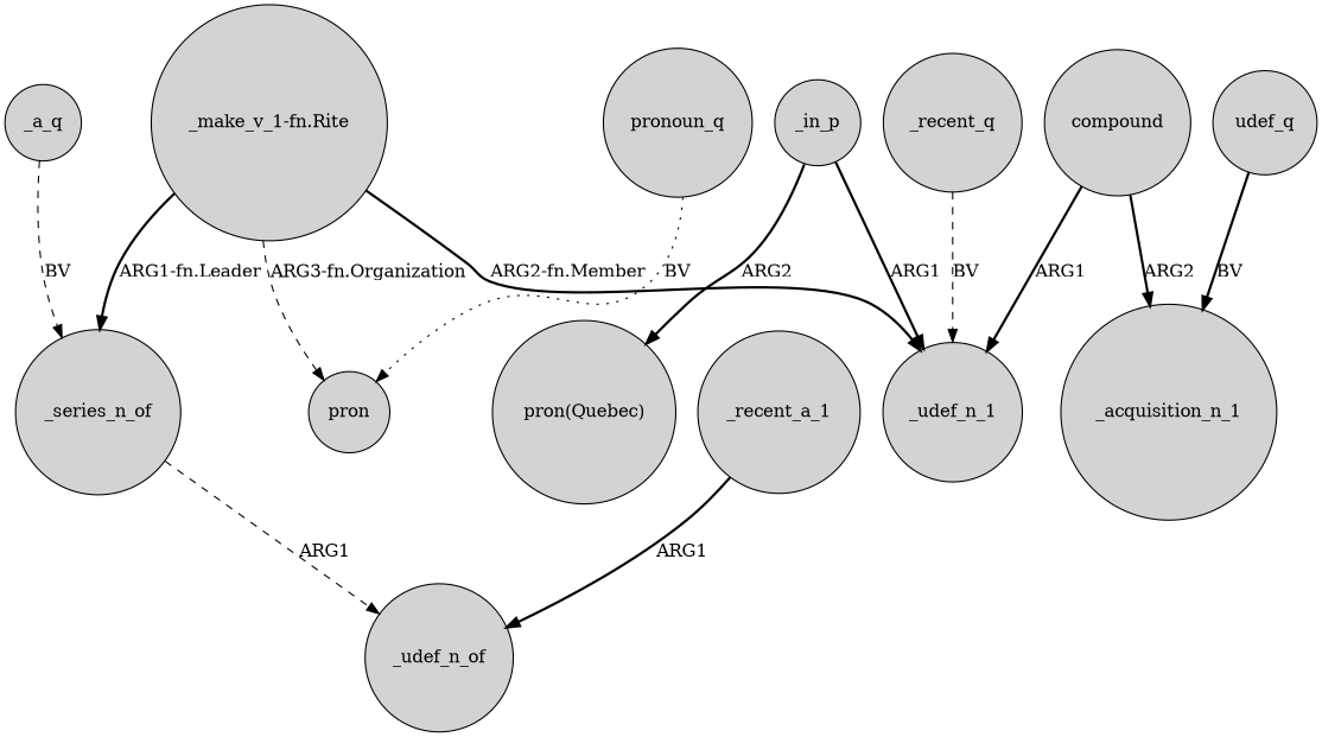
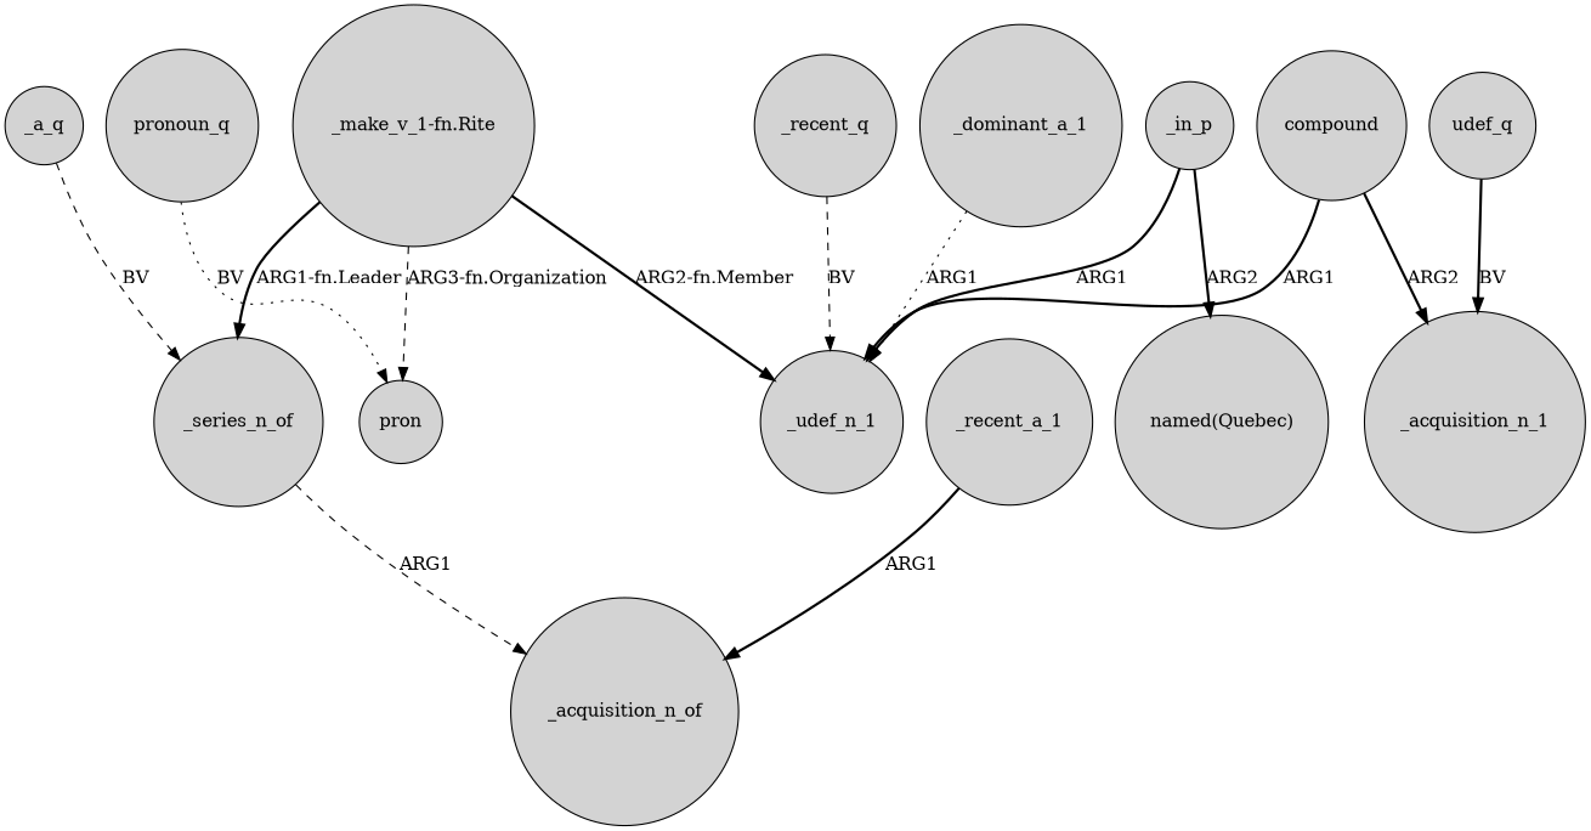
  digraph {
    node [shape=circle style=filled]
    edge [style=bold]
    n1 [label=_udef_n_1]
    "_make_v_1-fn.Rite"
    _series_n_of
    pron
-   _acquisition_n_of [label=_udef_n_of]
+   _acquisition_n_of
    _in_p
-   "named(Quebec)" [label="pron(Quebec)"]
+   "named(Quebec)"
    n8 [label=_acquisition_n_1]
    udef_q
    compound
    n11 [label=_recent_q]
    _a_q
+   _dominant_a_1
    pronoun_q
    _recent_a_1
    "_make_v_1-fn.Rite" -> n1 [label="ARG2-fn.Member"]
    "_make_v_1-fn.Rite" -> _series_n_of [label="ARG1-fn.Leader"]
    "_make_v_1-fn.Rite" -> pron [label="ARG3-fn.Organization" style=dashed]
    _series_n_of -> _acquisition_n_of [label=ARG1 style=dashed]
    _in_p -> n1 [label=ARG1]
    _in_p -> "named(Quebec)" [label=ARG2]
    udef_q -> n8 [label=BV]
    compound -> n1 [label=ARG1]
    compound -> n8 [label=ARG2]
    n11 -> n1 [label=BV style=dashed]
    _a_q -> _series_n_of [label=BV style=dashed]
+   _dominant_a_1 -> n1 [label=ARG1 style=dotted]
    pronoun_q -> pron [label=BV style=dotted]
    _recent_a_1 -> _acquisition_n_of [label=ARG1]
  }
